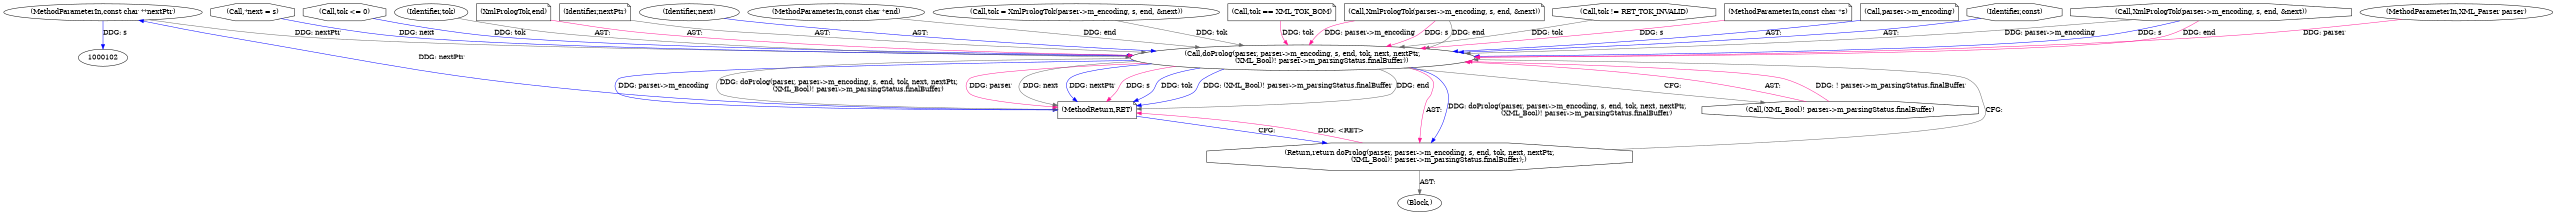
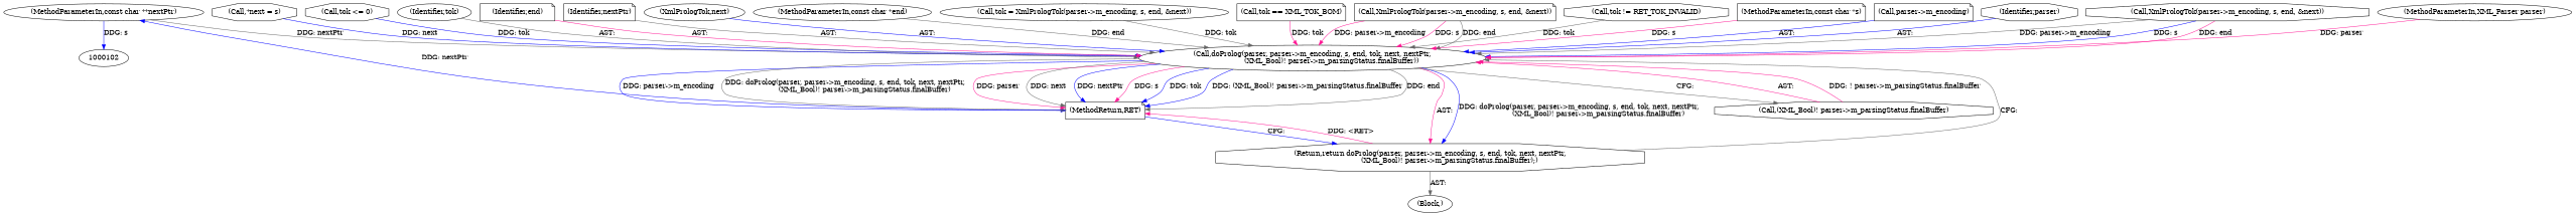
  digraph {
    node [shape=ellipse]
    edge [color=gray40]
    n1 [label="(MethodParameterIn,const char **nextPtr)"]
    n2 [label="(Call,doProlog(parser, parser->m_encoding, s, end, tok, next, nextPtr,\n                  (XML_Bool)! parser->m_parsingStatus.finalBuffer))"]
    1000102
    n4 [label="(MethodReturn,RET)" shape=note]
    n5 [label="(Return,return doProlog(parser, parser->m_encoding, s, end, tok, next, nextPtr,\n                  (XML_Bool)! parser->m_parsingStatus.finalBuffer);)" shape=octagon]
    n6 [label="(Call,(XML_Bool)! parser->m_parsingStatus.finalBuffer)" shape=octagon]
    n7 [label="(Block,)"]
    n8 [label="(Call,*next = s)" shape=octagon]
    n9 [label="(Call,tok <= 0)" shape=octagon]
    n10 [label="(Identifier,tok)"]
-   n11 [label="(XmlPrologTok,end)" shape=note]
+   n11 [label="(Identifier,end)" shape=note]
    n12 [label="(Identifier,nextPtr)" shape=note]
-   n13 [label="(Identifier,next)"]
+   n13 [label="(XmlPrologTok,next)"]
    n14 [label="(MethodParameterIn,const char *end)"]
    n15 [label="(Call,tok = XmlPrologTok(parser->m_encoding, s, end, &next))"]
    n16 [label="(Call,tok == XML_TOK_BOM)" shape=note]
    n17 [label="(Call,XmlPrologTok(parser->m_encoding, s, end, &next))" shape=note]
    n18 [label="(Call,tok != RET_TOK_INVALID)" shape=octagon]
    n19 [label="(MethodParameterIn,const char *s)" shape=note]
    n20 [label="(Call,parser->m_encoding)" shape=note]
-   n21 [label="(Identifier,const)" shape=octagon]
+   n21 [label="(Identifier,parser)" shape=octagon]
    n22 [label="(Call,XmlPrologTok(parser->m_encoding, s, end, &next))" shape=octagon]
    n23 [label="(MethodParameterIn,XML_Parser parser)"]
    n1 -> n2 [label="DDG: nextPtr"]
    n1 -> 1000102 [color=blue label="DDG: s"]
    n2 -> n4 [color=blue label="DDG: parser->m_encoding"]
    n2 -> n4 [label="DDG: doProlog(parser, parser->m_encoding, s, end, tok, next, nextPtr,\n                  (XML_Bool)! parser->m_parsingStatus.finalBuffer)"]
    n2 -> n4 [color=deeppink label="DDG: parser"]
    n2 -> n4 [label="DDG: next"]
    n2 -> n4 [color=blue label="DDG: nextPtr"]
    n2 -> n4 [color=deeppink label="DDG: s"]
    n2 -> n4 [color=blue label="DDG: tok"]
    n2 -> n4 [color=blue label="DDG: (XML_Bool)! parser->m_parsingStatus.finalBuffer"]
    n2 -> n4 [label="DDG: end"]
    n2 -> n5 [color=deeppink label="AST: "]
    n2 -> n5 [color=blue label="DDG: doProlog(parser, parser->m_encoding, s, end, tok, next, nextPtr,\n                  (XML_Bool)! parser->m_parsingStatus.finalBuffer)"]
    n2 -> n6 [label="CFG: "]
    n4 -> n1 [color=blue label="DDG: nextPtr"]
    n4 -> n5 [color=blue label="CFG: "]
    n5 -> n2 [label="CFG: "]
    n5 -> n4 [color=deeppink label="DDG: <RET>"]
    n5 -> n7 [label="AST: "]
    n6 -> n2 [color=deeppink label="AST: "]
    n6 -> n2 [color=deeppink label="DDG: ! parser->m_parsingStatus.finalBuffer"]
    n8 -> n2 [color=blue label="DDG: next"]
    n9 -> n2 [color=blue label="DDG: tok"]
    n10 -> n2 [label="AST: "]
    n11 -> n2 [color=deeppink label="AST: "]
    n12 -> n2 [label="AST: "]
    n13 -> n2 [color=blue label="AST: "]
    n14 -> n2 [label="DDG: end"]
    n15 -> n2 [label="DDG: tok"]
    n16 -> n2 [color=deeppink label="DDG: tok"]
    n17 -> n2 [color=deeppink label="DDG: parser->m_encoding"]
    n17 -> n2 [color=deeppink label="DDG: s"]
    n17 -> n2 [label="DDG: end"]
    n18 -> n2 [label="DDG: tok"]
    n19 -> n2 [color=deeppink label="DDG: s"]
    n20 -> n2 [color=blue label="AST: "]
    n21 -> n2 [color=blue label="AST: "]
    n22 -> n2 [label="DDG: parser->m_encoding"]
    n22 -> n2 [color=blue label="DDG: s"]
    n22 -> n2 [color=deeppink label="DDG: end"]
    n23 -> n2 [color=deeppink label="DDG: parser"]
  }
